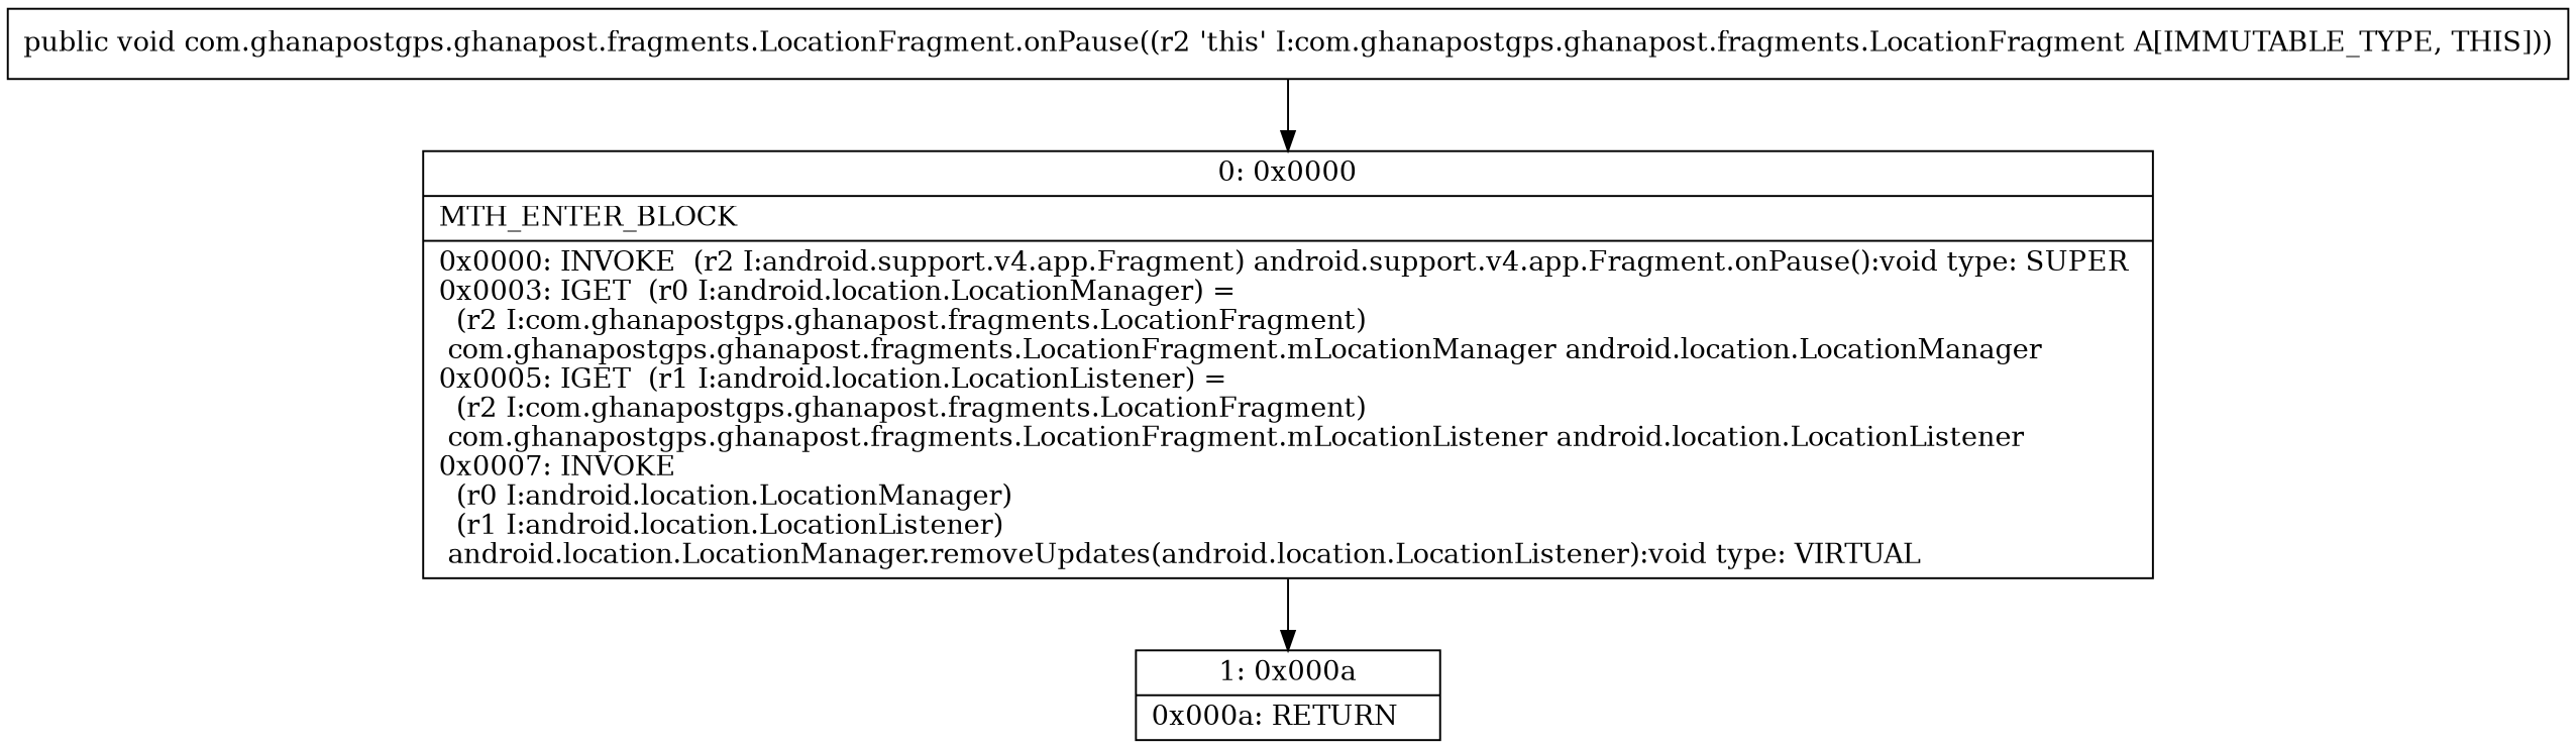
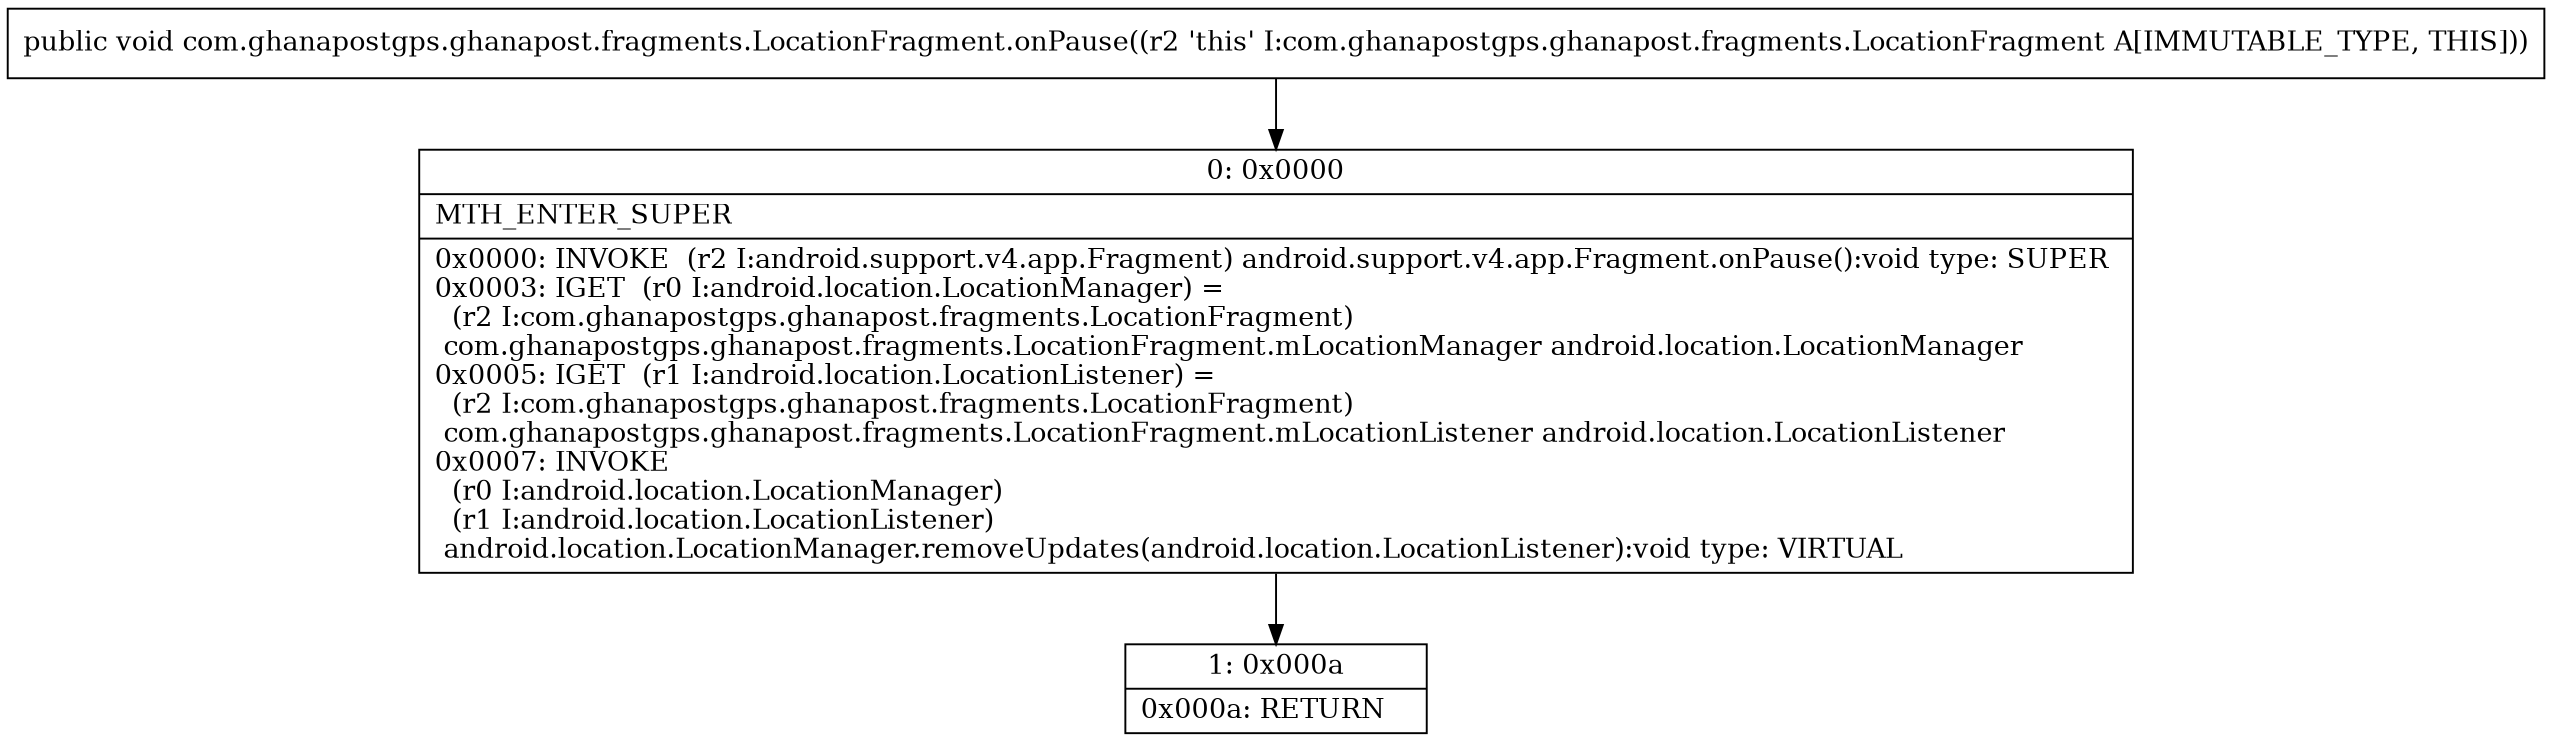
  digraph {
    node [shape=record]
-   n1 [label="{0\:\ 0x0000|MTH_ENTER_BLOCK\l|0x0000: INVOKE  (r2 I:android.support.v4.app.Fragment) android.support.v4.app.Fragment.onPause():void type: SUPER \l0x0003: IGET  (r0 I:android.location.LocationManager) = \l  (r2 I:com.ghanapostgps.ghanapost.fragments.LocationFragment)\l com.ghanapostgps.ghanapost.fragments.LocationFragment.mLocationManager android.location.LocationManager \l0x0005: IGET  (r1 I:android.location.LocationListener) = \l  (r2 I:com.ghanapostgps.ghanapost.fragments.LocationFragment)\l com.ghanapostgps.ghanapost.fragments.LocationFragment.mLocationListener android.location.LocationListener \l0x0007: INVOKE  \l  (r0 I:android.location.LocationManager)\l  (r1 I:android.location.LocationListener)\l android.location.LocationManager.removeUpdates(android.location.LocationListener):void type: VIRTUAL \l}"]
+   n1 [label="{0\:\ 0x0000|MTH_ENTER_SUPER\l|0x0000: INVOKE  (r2 I:android.support.v4.app.Fragment) android.support.v4.app.Fragment.onPause():void type: SUPER \l0x0003: IGET  (r0 I:android.location.LocationManager) = \l  (r2 I:com.ghanapostgps.ghanapost.fragments.LocationFragment)\l com.ghanapostgps.ghanapost.fragments.LocationFragment.mLocationManager android.location.LocationManager \l0x0005: IGET  (r1 I:android.location.LocationListener) = \l  (r2 I:com.ghanapostgps.ghanapost.fragments.LocationFragment)\l com.ghanapostgps.ghanapost.fragments.LocationFragment.mLocationListener android.location.LocationListener \l0x0007: INVOKE  \l  (r0 I:android.location.LocationManager)\l  (r1 I:android.location.LocationListener)\l android.location.LocationManager.removeUpdates(android.location.LocationListener):void type: VIRTUAL \l}"]
    n2 [label="{1\:\ 0x000a|0x000a: RETURN   \l}"]
    n3 [label="{public void com.ghanapostgps.ghanapost.fragments.LocationFragment.onPause((r2 'this' I:com.ghanapostgps.ghanapost.fragments.LocationFragment A[IMMUTABLE_TYPE, THIS])) }"]
    n1 -> n2
    n3 -> n1
  }
